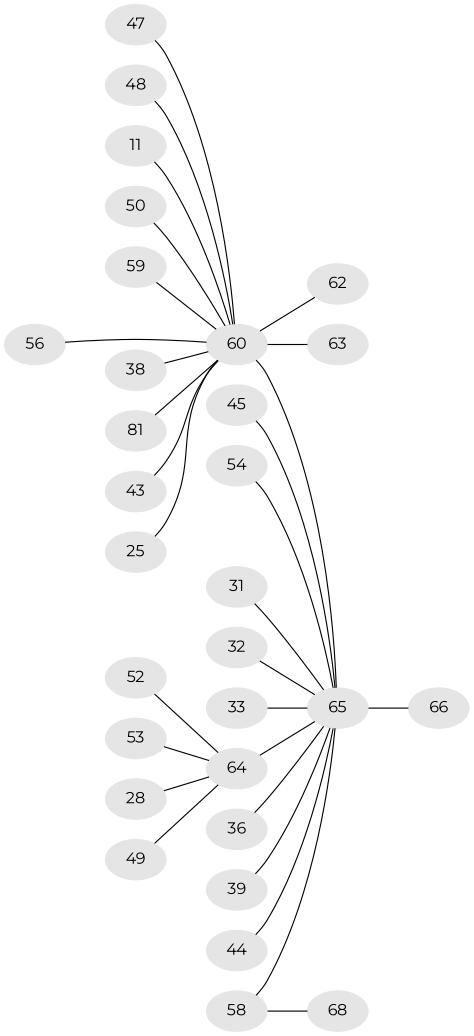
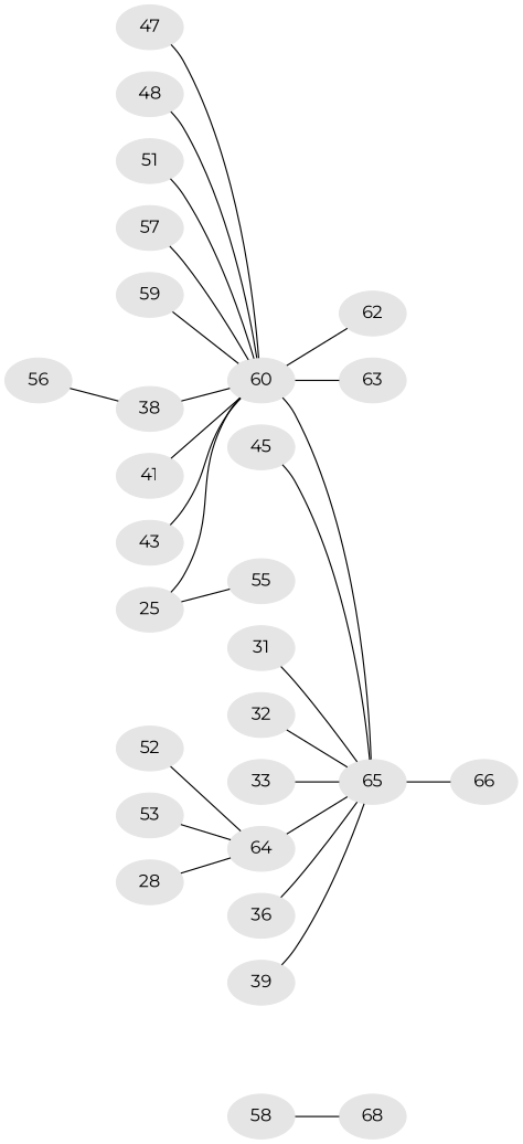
  graph {
    fontname=Montserrat
    rankdir=LR
    node [color=gray90 fontname=Montserrat style=filled]
    edge [fontname=Montserrat]
    64 [super="+18+23+3"]
    65 [super="+8+6+9"]
    28 [super="+27"]
    66
    31
    32 [super="+10+15"]
    33
    n8 [label=25]
+   55
    60 [super="+17+12+22+29"]
    62 [super="+61"]
    63
    36 [super="+11"]
    38 [super="+26"]
    39
-   41 [label=81]
+   41
    43 [super="+42"]
-   44
    45
    47
    48 [super="+37"]
-   49 [super="+5"]
-   51 [label=11]
+   51
    52 [super="+46"]
    53
-   54 [super="+16"]
    56
-   57 [super="+40" label=50]
+   57 [super="+40"]
    58
    68
    59
    64 -- 65 [weight=3]
    65 -- 66
    28 -- 64
    31 -- 65
    32 -- 65
    33 -- 65
+   n8 -- 55
    n8 -- 60 [weight=2]
    60 -- 65 [weight=3]
    60 -- 62
    60 -- 63 [weight=2]
    36 -- 65
    38 -- 60
    39 -- 65
    41 -- 60
    43 -- 60
-   44 -- 65
    45 -- 65
    47 -- 60
    48 -- 60
-   49 -- 64
    51 -- 60
    52 -- 64
    53 -- 64
-   54 -- 65
-   56 -- 60
+   56 -- 38
    57 -- 60
-   58 -- 65
    58 -- 68
    59 -- 60
  }
